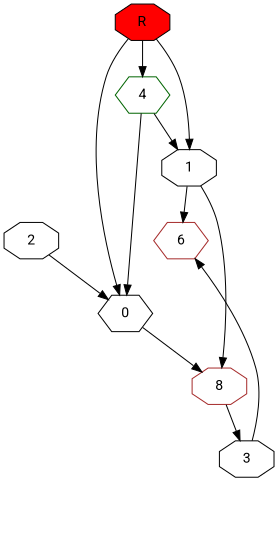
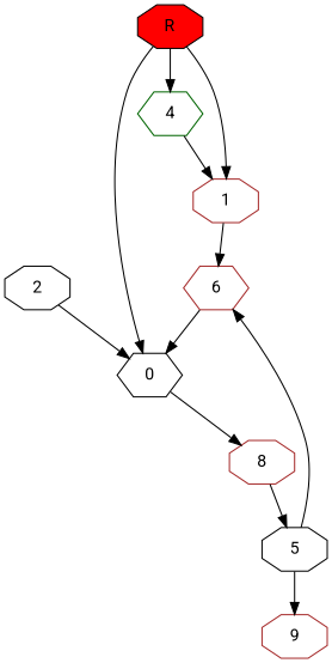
  digraph {
    fontname=Roboto
    node [color=black fontname=Roboto shape=octagon]
    edge [fontname=Roboto]
    6 [color=brown shape=hexagon]
-   1
+   1 [color=brown]
    8 [color=brown]
    n4 [label=0 shape=hexagon]
-   5 [label=3]
+   5
    2
+   9 [color=brown]
    4 [color=darkgreen shape=hexagon]
    R [fillcolor="#ff0000" style=filled]
-   4 -> n4
+   6 -> n4
    1 -> 6
-   1 -> 8
    8 -> 5
    n4 -> 8
    5 -> 6
+   5 -> 9
    2 -> n4
    4 -> 1
    R -> 1
    R -> n4
    R -> 4
  }
